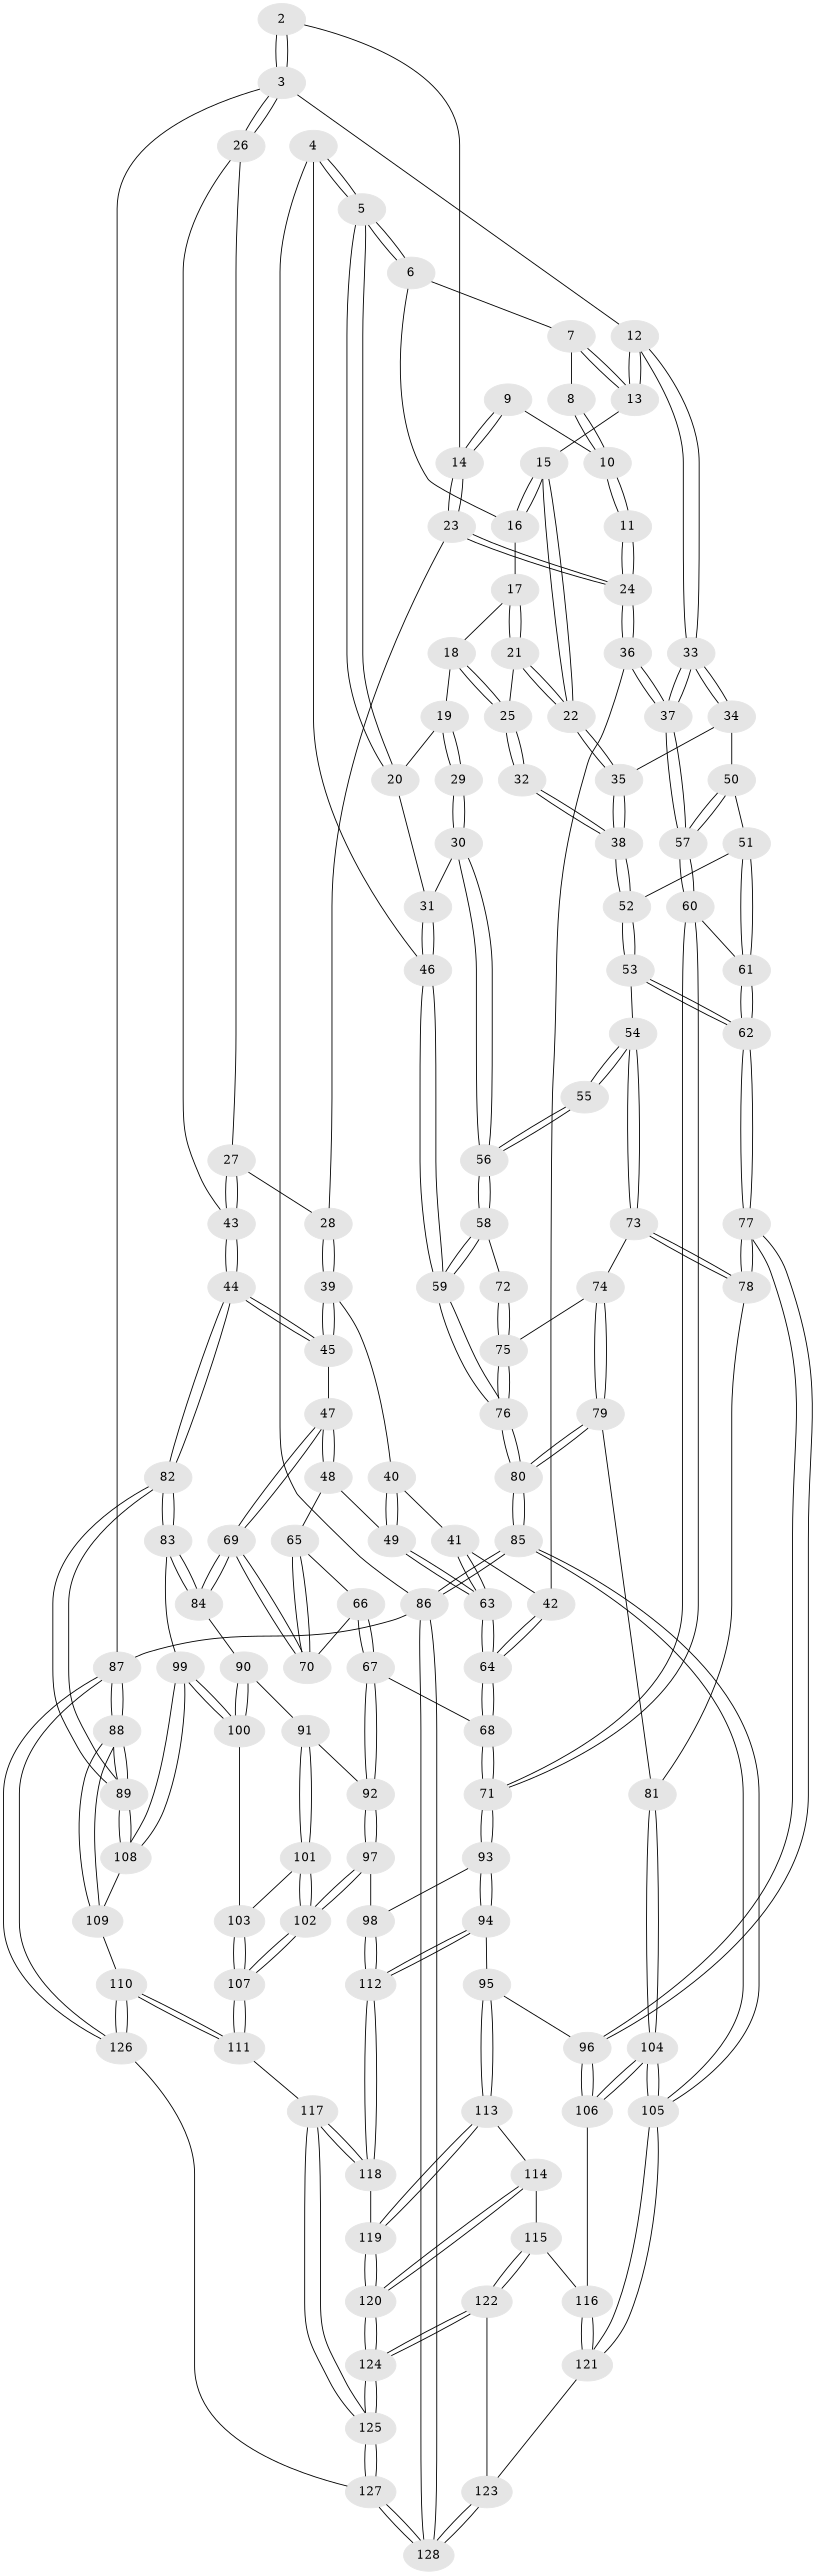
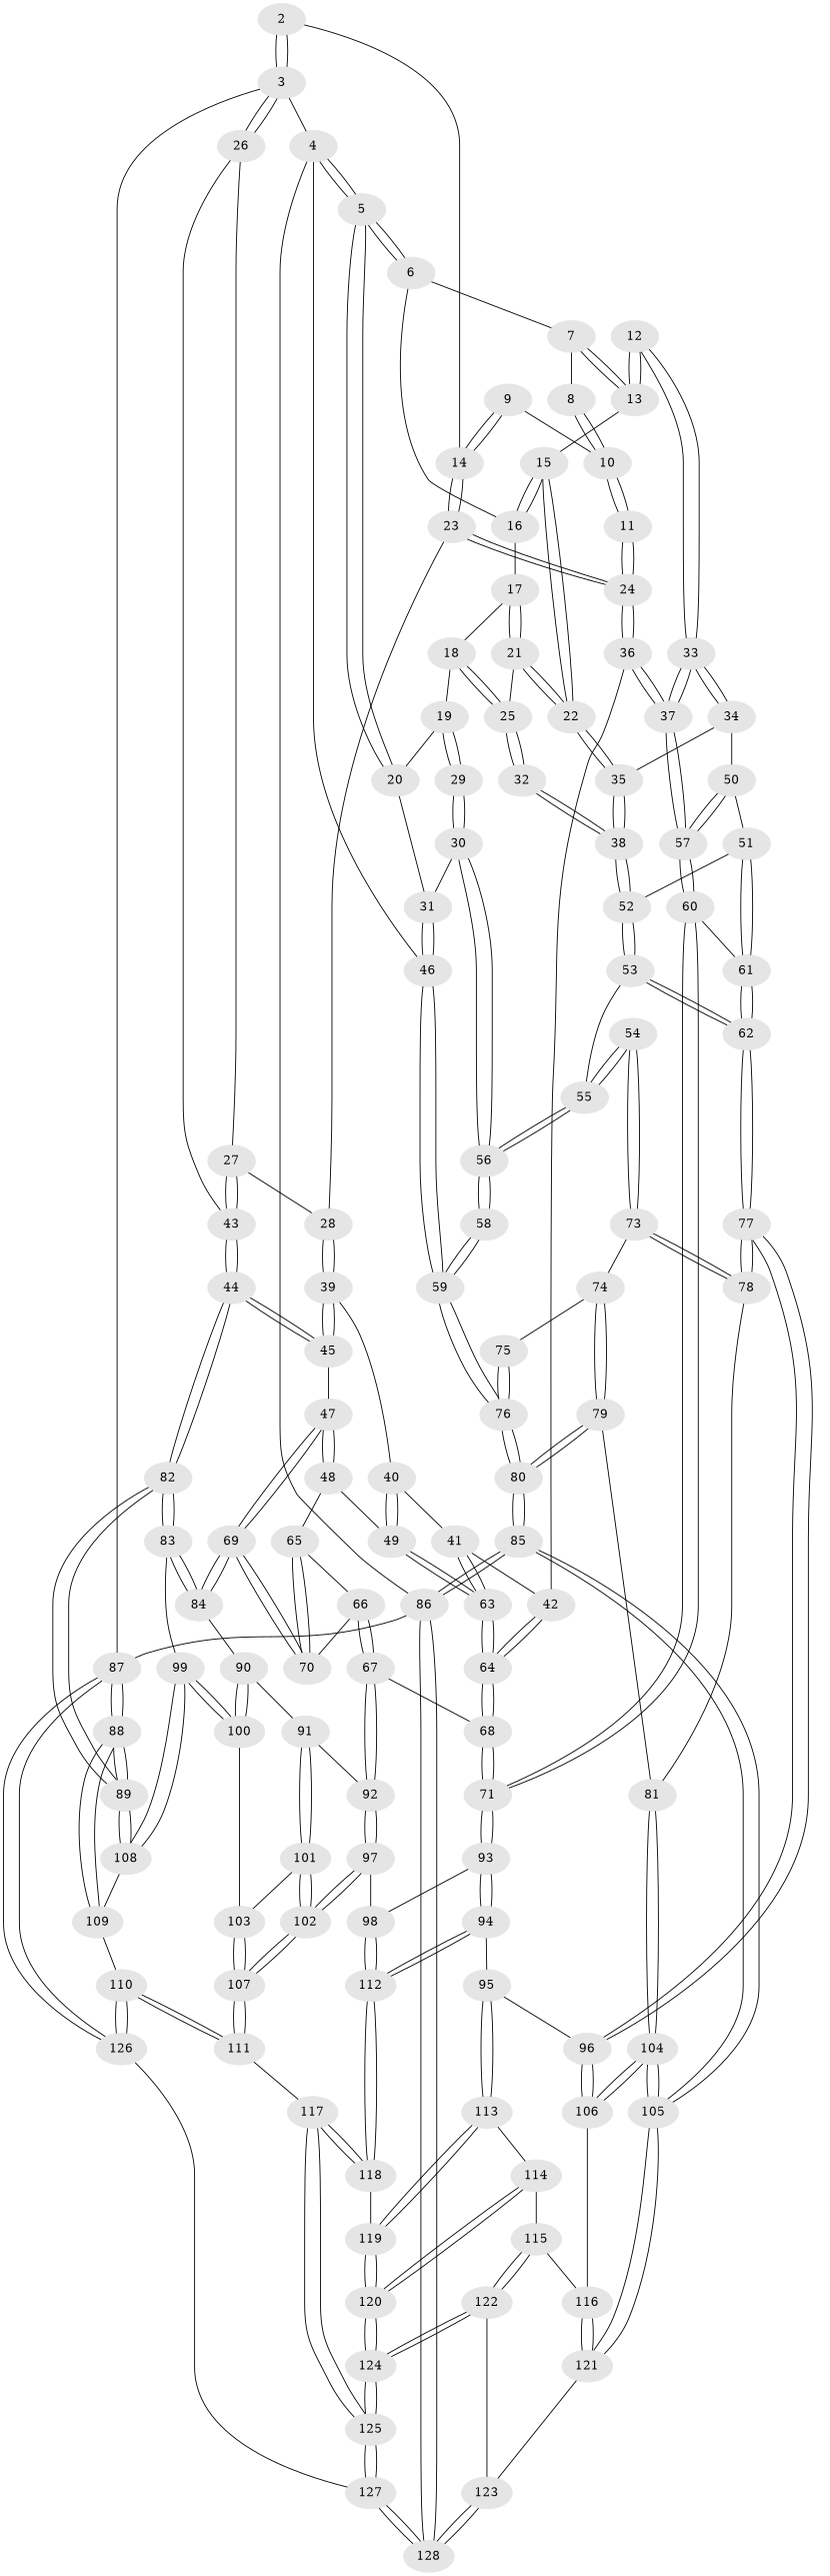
  graph {
    node [color=gray90 style=filled]
    2
    3
    14
    9
    10
    4
    26
    87
    23
    5
    46
    86
    27
    43
    88
    126
    6
    20
    59
    128
    7
    16
    31
    8
    13
    17
    15
    11
    24
    12
    33
    36
    34
    37
    22
    28
    35
    18
    21
    19
    25
    29
    32
    30
    38
    39
    42
    44
    40
    45
    56
    58
    52
    50
    57
    51
    64
    60
    53
    41
    49
    47
    63
    68
    82
    83
    89
    48
    69
    76
    65
    70
    84
    66
    61
    62
    54
    55
    73
    77
    74
    78
-   72
    71
    75
    80
    93
    96
    67
    92
    97
    90
    94
    98
    79
    81
    85
    106
    104
    105
    99
    108
    100
    91
    121
    109
    127
    110
    101
    103
    102
    95
    112
    113
    118
    114
    119
    116
    107
    111
    123
    117
    125
    115
    120
    122
    124
    2 -- 3
    2 -- 3
    2 -- 14
-   3 -- 12
+   3 -- 4
    3 -- 26
    3 -- 26
    3 -- 87
    14 -- 23
    14 -- 23
    9 -- 14
    9 -- 14
    9 -- 10
    10 -- 11
    10 -- 11
    4 -- 5
    4 -- 5
    4 -- 46
    4 -- 86
    26 -- 27
    26 -- 43
    87 -- 88
    87 -- 88
    87 -- 126
    87 -- 126
    23 -- 24
    23 -- 24
    23 -- 28
    5 -- 6
    5 -- 6
    5 -- 20
    5 -- 20
    46 -- 59
    46 -- 59
    86 -- 87
    86 -- 128
    86 -- 128
    27 -- 43
    27 -- 43
    27 -- 28
    43 -- 44
    43 -- 44
    88 -- 89
    88 -- 89
    88 -- 109
    88 -- 109
    126 -- 127
    6 -- 7
    6 -- 16
    20 -- 31
    59 -- 76
    59 -- 76
    7 -- 8
    7 -- 13
    7 -- 13
    16 -- 17
    31 -- 46
    31 -- 46
    8 -- 10
    8 -- 10
    13 -- 15
    17 -- 18
    17 -- 21
    17 -- 21
    15 -- 16
    15 -- 16
    15 -- 22
    15 -- 22
    11 -- 24
    11 -- 24
    24 -- 36
    24 -- 36
    12 -- 13
    12 -- 13
    12 -- 33
    12 -- 33
    33 -- 34
    33 -- 34
    33 -- 37
    33 -- 37
    36 -- 37
    36 -- 37
    36 -- 42
    34 -- 35
    34 -- 50
    37 -- 57
    37 -- 57
    22 -- 35
    22 -- 35
    28 -- 39
    28 -- 39
    35 -- 38
    35 -- 38
    18 -- 19
    18 -- 25
    18 -- 25
    21 -- 22
    21 -- 22
    21 -- 25
    19 -- 20
    19 -- 29
    19 -- 29
    25 -- 32
    25 -- 32
    29 -- 30
    29 -- 30
    32 -- 38
    32 -- 38
    30 -- 31
    30 -- 56
    30 -- 56
    38 -- 52
    38 -- 52
    39 -- 40
    39 -- 45
    39 -- 45
    42 -- 64
    42 -- 64
    44 -- 45
    44 -- 45
    44 -- 82
    44 -- 82
    40 -- 41
    40 -- 49
    40 -- 49
    45 -- 47
    56 -- 58
    56 -- 58
    58 -- 59
    58 -- 59
-   58 -- 72
    52 -- 53
    52 -- 53
    50 -- 57
    50 -- 57
    50 -- 51
    57 -- 60
    57 -- 60
    51 -- 52
    51 -- 61
    51 -- 61
    64 -- 68
    64 -- 68
    60 -- 61
    60 -- 71
    60 -- 71
    53 -- 62
    53 -- 62
-   53 -- 54
+   53 -- 55
    41 -- 42
    41 -- 63
    41 -- 63
    49 -- 63
    49 -- 63
    47 -- 48
    47 -- 48
    47 -- 69
    47 -- 69
    63 -- 64
    63 -- 64
    68 -- 71
    68 -- 71
    82 -- 83
    82 -- 83
    82 -- 89
    82 -- 89
    83 -- 84
    83 -- 84
    83 -- 99
    89 -- 108
    89 -- 108
    48 -- 49
    48 -- 65
    69 -- 70
    69 -- 70
    69 -- 84
    69 -- 84
    76 -- 80
    76 -- 80
    65 -- 70
    65 -- 70
    65 -- 66
    84 -- 90
    66 -- 70
    66 -- 67
    66 -- 67
    61 -- 62
    61 -- 62
    62 -- 77
    62 -- 77
    54 -- 55
    54 -- 55
    54 -- 73
    54 -- 73
    55 -- 56
    55 -- 56
    73 -- 74
    73 -- 78
    73 -- 78
    77 -- 78
    77 -- 78
    77 -- 96
    77 -- 96
    74 -- 75
    74 -- 79
    74 -- 79
    78 -- 81
-   72 -- 75
-   72 -- 75
    71 -- 93
    71 -- 93
    75 -- 76
    75 -- 76
    80 -- 85
    80 -- 85
    93 -- 94
    93 -- 94
    93 -- 98
    96 -- 106
    96 -- 106
    67 -- 68
    67 -- 92
    67 -- 92
    92 -- 97
    92 -- 97
    97 -- 98
    97 -- 102
    97 -- 102
    90 -- 100
    90 -- 100
    90 -- 91
    94 -- 95
    94 -- 112
    94 -- 112
    98 -- 112
    98 -- 112
    79 -- 80
    79 -- 80
    79 -- 81
    81 -- 104
    81 -- 104
    85 -- 86
    85 -- 86
    85 -- 105
    85 -- 105
    106 -- 116
    104 -- 106
    104 -- 106
    104 -- 105
    104 -- 105
    105 -- 121
    105 -- 121
    99 -- 108
    99 -- 108
    99 -- 100
    99 -- 100
    108 -- 109
    100 -- 103
    91 -- 92
    91 -- 101
    91 -- 101
    121 -- 123
    109 -- 110
    127 -- 128
    127 -- 128
    110 -- 126
    110 -- 126
    110 -- 111
    110 -- 111
    101 -- 103
    101 -- 102
    101 -- 102
    103 -- 107
    103 -- 107
    102 -- 107
    102 -- 107
    95 -- 96
    95 -- 113
    95 -- 113
    112 -- 118
    112 -- 118
    113 -- 114
    113 -- 119
    113 -- 119
    118 -- 119
    114 -- 115
    114 -- 120
    114 -- 120
    119 -- 120
    119 -- 120
    116 -- 121
    116 -- 121
    107 -- 111
    107 -- 111
    111 -- 117
    123 -- 128
    123 -- 128
    117 -- 118
    117 -- 118
    117 -- 125
    117 -- 125
    125 -- 127
    125 -- 127
    115 -- 116
    115 -- 122
    115 -- 122
    120 -- 124
    120 -- 124
    122 -- 123
    122 -- 124
    122 -- 124
    124 -- 125
    124 -- 125
  }
